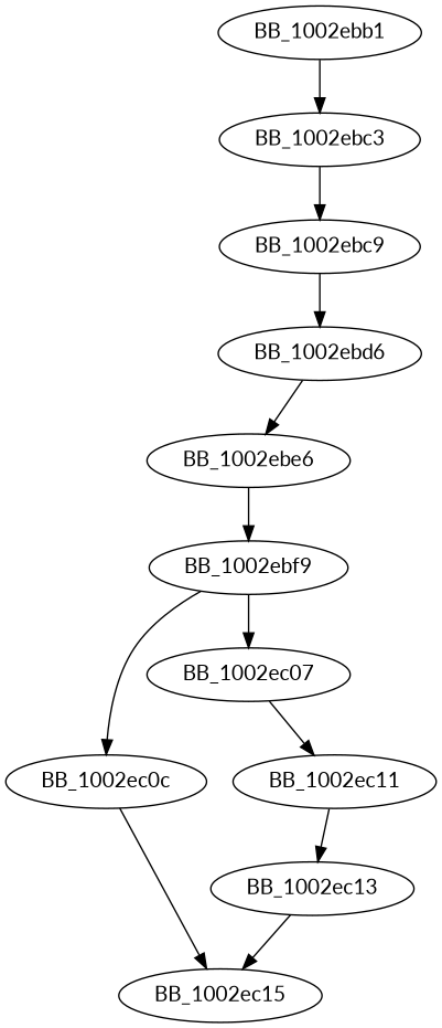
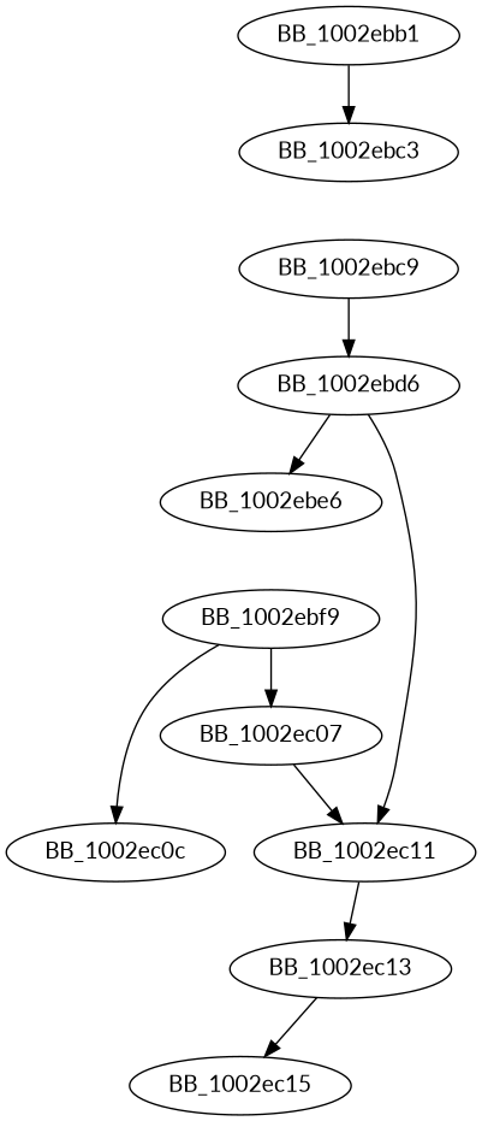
  digraph {
    fontname=Lato
    node [fontname=Lato]
    edge [fontname=Lato]
    BB_1002ebb1
    BB_1002ebc3
    BB_1002ebc9
    BB_1002ebd6
    BB_1002ec13
    BB_1002ec15
    BB_1002ebe6
    BB_1002ec11
    BB_1002ebf9
    BB_1002ec07
    BB_1002ec0c
    BB_1002ebb1 -> BB_1002ebc3
-   BB_1002ebc3 -> BB_1002ebc9
    BB_1002ebc9 -> BB_1002ebd6
    BB_1002ebd6 -> BB_1002ebe6
+   BB_1002ebd6 -> BB_1002ec11
    BB_1002ec13 -> BB_1002ec15
-   BB_1002ebe6 -> BB_1002ebf9
    BB_1002ec11 -> BB_1002ec13
    BB_1002ebf9 -> BB_1002ec07
    BB_1002ebf9 -> BB_1002ec0c
    BB_1002ec07 -> BB_1002ec11
-   BB_1002ec0c -> BB_1002ec15
  }
